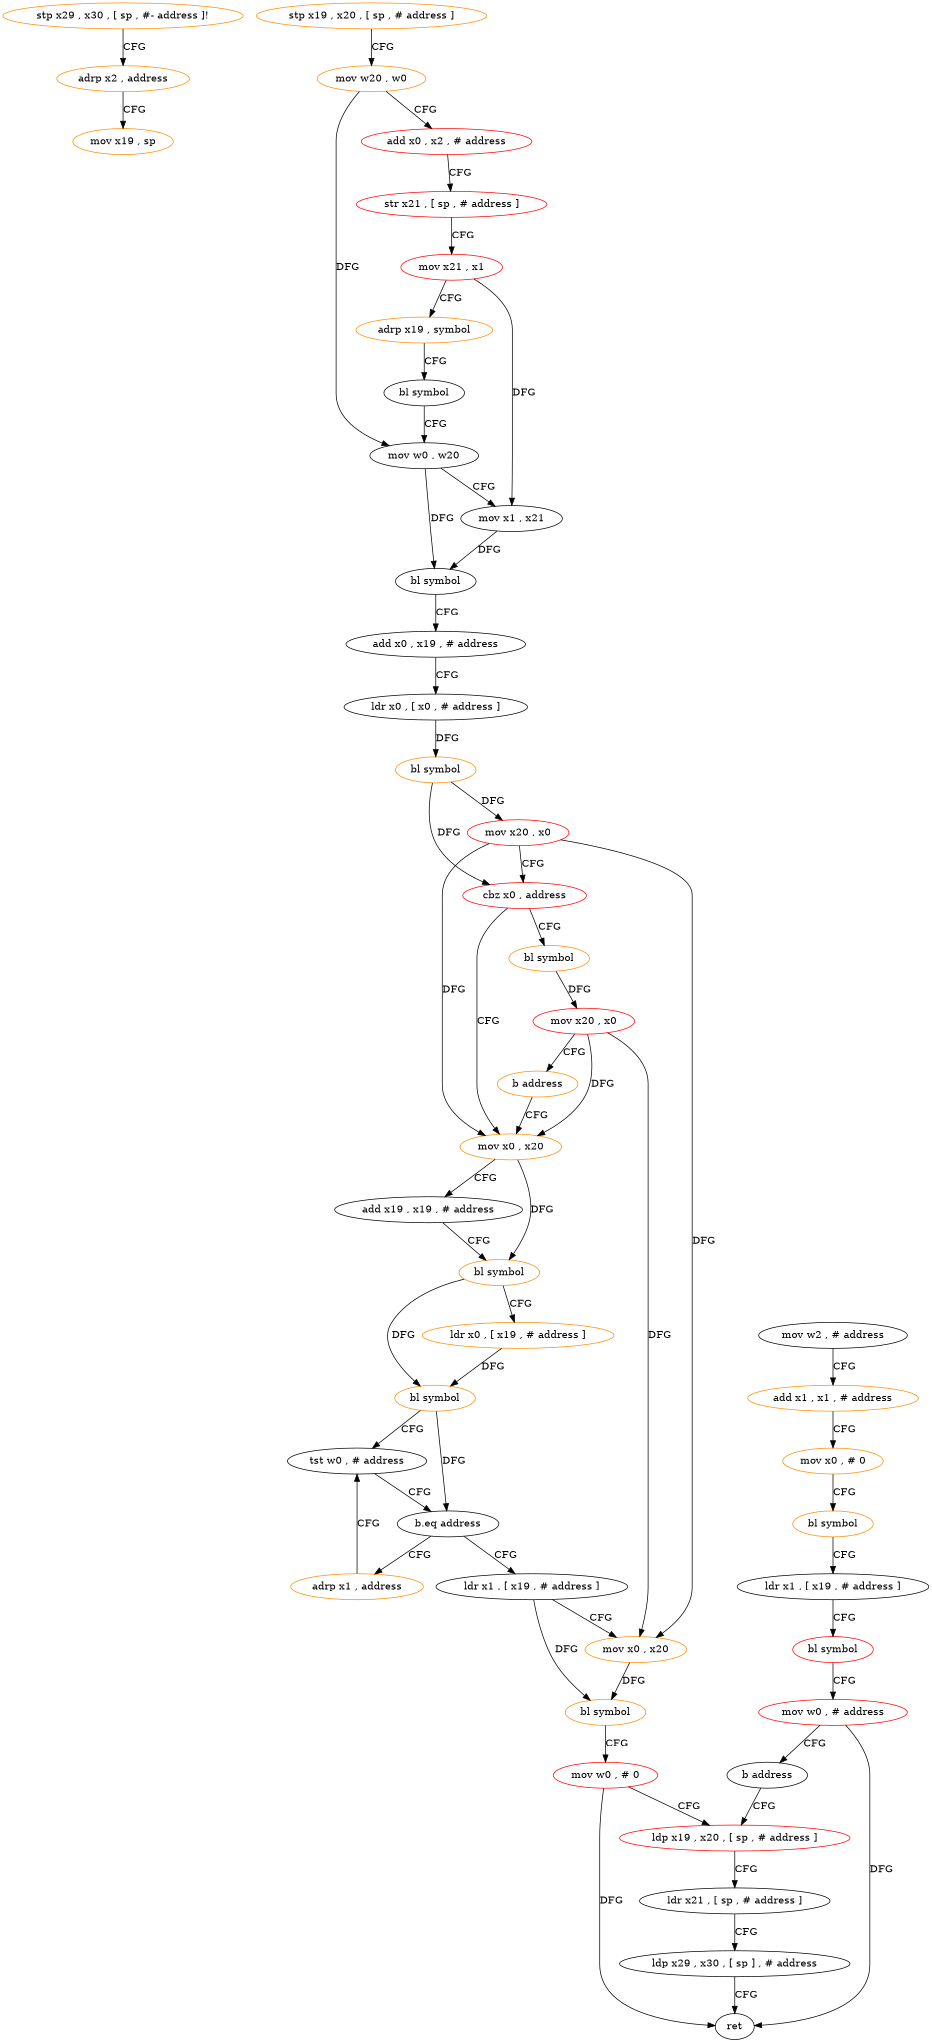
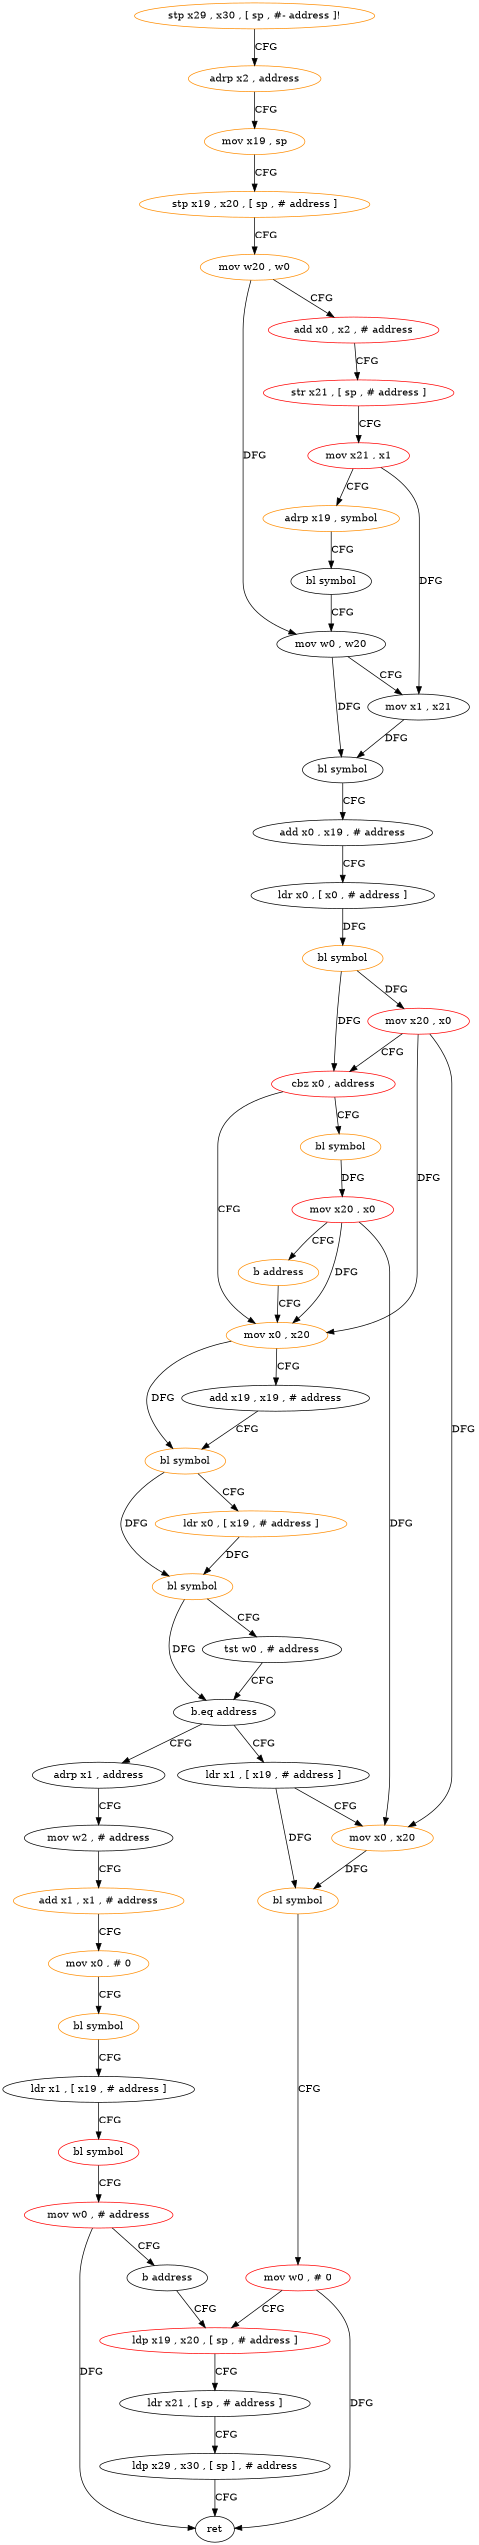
  digraph {
    node [color=darkorange]
    n1 [label="stp x29 , x30 , [ sp , #- address ]!"]
    n2 [label="adrp x2 , address"]
    n3 [label="mov x19 , sp"]
    n4 [label="stp x19 , x20 , [ sp , # address ]"]
    n5 [label="mov w20 , w0"]
    n6 [color=red label="add x0 , x2 , # address"]
    n7 [color=black label="mov w0 , w20"]
    n8 [color=red label="str x21 , [ sp , # address ]"]
    n9 [color=black label="mov x1 , x21"]
    n10 [color=black label="bl symbol"]
    n11 [color=red label="mov x21 , x1"]
    n12 [label="adrp x19 , symbol"]
    n13 [color=black label="bl symbol"]
    n14 [color=black label="add x0 , x19 , # address"]
    n15 [color=black label="ldr x0 , [ x0 , # address ]"]
    n16 [label="bl symbol"]
    n17 [color=red label="mov x20 , x0"]
    n18 [color=red label="cbz x0 , address"]
    n19 [label="mov x0 , x20"]
    n20 [label="mov x0 , x20"]
    n21 [label="bl symbol"]
    n22 [color=black label="add x19 , x19 , # address"]
    n23 [label="bl symbol"]
    n24 [label="bl symbol"]
    n25 [color=red label="mov x20 , x0"]
    n26 [label="b address"]
    n27 [label="ldr x0 , [ x19 , # address ]"]
    n28 [label="bl symbol"]
    n29 [color=black label="tst w0 , # address"]
    n30 [color=black label="b.eq address"]
-   n31 [label="adrp x1 , address"]
+   n31 [color=black label="adrp x1 , address"]
    n32 [color=black label="ldr x1 , [ x19 , # address ]"]
    n33 [color=black label="mov w2 , # address"]
    n34 [label="add x1 , x1 , # address"]
    n35 [color=red label="mov w0 , # 0"]
    n36 [label="mov x0 , # 0"]
    n37 [label="bl symbol"]
    n38 [color=black label="ldr x1 , [ x19 , # address ]"]
    n39 [color=red label="bl symbol"]
    n40 [color=red label="mov w0 , # address"]
    n41 [color=black label="b address"]
    n42 [color=black label=ret]
    n43 [color=red label="ldp x19 , x20 , [ sp , # address ]"]
    n44 [color=black label="ldr x21 , [ sp , # address ]"]
    n45 [color=black label="ldp x29 , x30 , [ sp ] , # address"]
    n1 -> n2 [label=CFG]
    n2 -> n3 [label=CFG]
+   n3 -> n4 [label=CFG]
    n4 -> n5 [label=CFG]
    n5 -> n6 [label=CFG]
    n5 -> n7 [label=DFG]
    n6 -> n8 [label=CFG]
    n7 -> n9 [label=CFG]
    n7 -> n10 [label=DFG]
    n8 -> n11 [label=CFG]
    n9 -> n10 [label=DFG]
    n10 -> n14 [label=CFG]
    n11 -> n9 [label=DFG]
    n11 -> n12 [label=CFG]
    n12 -> n13 [label=CFG]
    n13 -> n7 [label=CFG]
    n14 -> n15 [label=CFG]
    n15 -> n16 [label=DFG]
    n16 -> n17 [label=DFG]
    n16 -> n18 [label=DFG]
    n17 -> n18 [label=CFG]
    n17 -> n19 [label=DFG]
    n17 -> n20 [label=DFG]
    n18 -> n19 [label=CFG]
    n18 -> n21 [label=CFG]
    n19 -> n22 [label=CFG]
    n19 -> n23 [label=DFG]
    n20 -> n24 [label=DFG]
    n21 -> n25 [label=DFG]
    n22 -> n23 [label=CFG]
    n23 -> n27 [label=CFG]
    n23 -> n28 [label=DFG]
    n24 -> n35 [label=CFG]
    n25 -> n19 [label=DFG]
    n25 -> n20 [label=DFG]
    n25 -> n26 [label=CFG]
    n26 -> n19 [label=CFG]
    n27 -> n28 [label=DFG]
    n28 -> n29 [label=CFG]
    n28 -> n30 [label=DFG]
    n29 -> n30 [label=CFG]
    n30 -> n31 [label=CFG]
    n30 -> n32 [label=CFG]
-   n31 -> n29 [label=CFG]
+   n31 -> n33 [label=CFG]
    n32 -> n20 [label=CFG]
    n32 -> n24 [label=DFG]
    n33 -> n34 [label=CFG]
    n34 -> n36 [label=CFG]
    n35 -> n42 [label=DFG]
    n35 -> n43 [label=CFG]
    n36 -> n37 [label=CFG]
    n37 -> n38 [label=CFG]
    n38 -> n39 [label=CFG]
    n39 -> n40 [label=CFG]
    n40 -> n41 [label=CFG]
    n40 -> n42 [label=DFG]
    n41 -> n43 [label=CFG]
    n43 -> n44 [label=CFG]
    n44 -> n45 [label=CFG]
    n45 -> n42 [label=CFG]
  }
